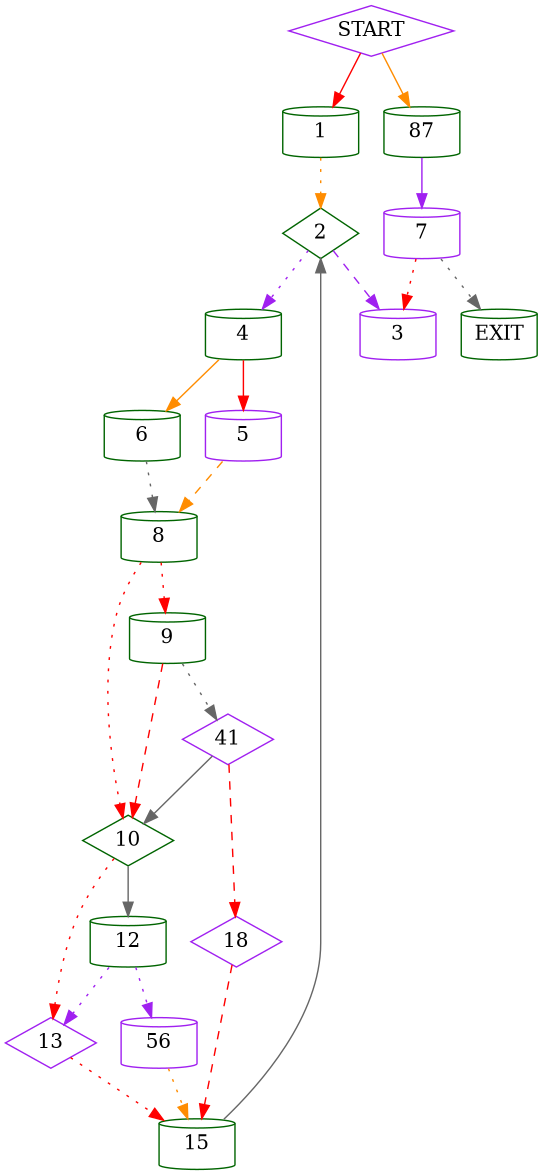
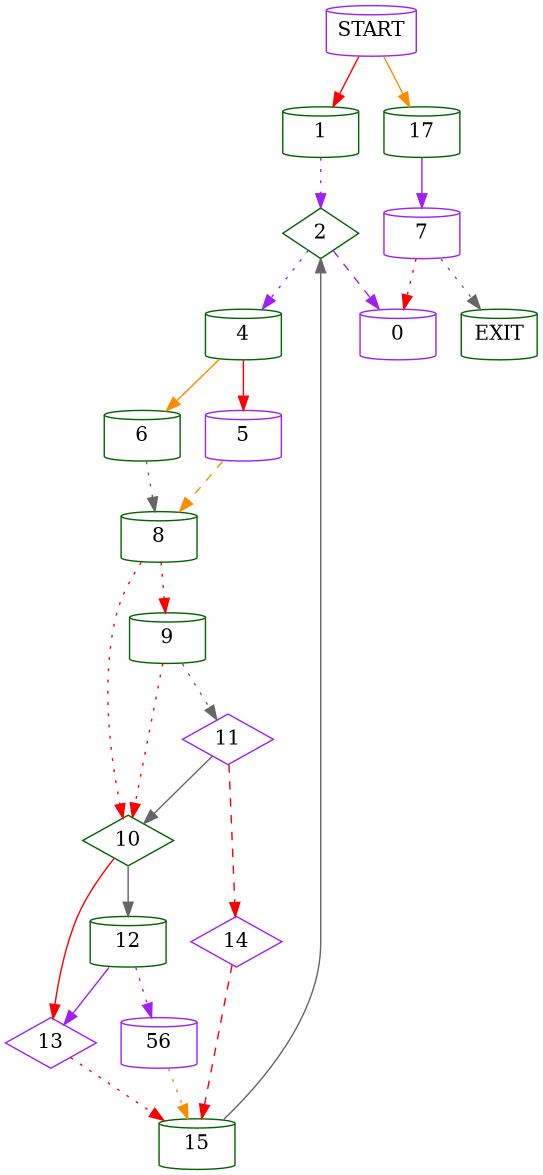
  digraph {
    node [color=darkgreen shape=cylinder]
    edge [color=red style=dotted]
-   n1 [color=purple label=START shape=diamond]
+   n1 [color=purple label=START]
    1
-   17 [label=87]
+   17
    2 [shape=diamond]
    7 [color=purple]
    n6 [label=EXIT]
-   3 [color=purple]
+   3 [color=purple label=0]
    4
    5 [color=purple]
    6
    8
    9
    10 [shape=diamond]
-   11 [color=purple shape=diamond label=41]
+   11 [color=purple shape=diamond]
    12
    13 [color=purple shape=diamond]
-   14 [color=purple shape=diamond label=18]
+   14 [color=purple shape=diamond]
    n18 [color=purple label=56]
    15
    n1 -> 1 [style=solid]
    n1 -> 17 [color=darkorange style=solid]
-   1 -> 2 [color=darkorange]
+   1 -> 2 [color=purple]
    17 -> 7 [color=purple style=solid]
    2 -> 3 [color=purple style=dashed]
    2 -> 4 [color=purple]
    7 -> n6 [color=gray40]
    7 -> 3
    4 -> 5 [style=solid]
    4 -> 6 [color=darkorange style=solid]
    5 -> 8 [color=darkorange style=dashed]
    6 -> 8 [color=gray40]
    8 -> 9
    8 -> 10
-   9 -> 10 [style=dashed]
+   9 -> 10
    9 -> 11 [color=gray40]
    10 -> 12 [color=gray40 style=solid]
-   10 -> 13
+   10 -> 13 [style=solid]
    11 -> 10 [color=gray40 style=solid]
    11 -> 14 [style=dashed]
-   12 -> 13 [color=purple]
+   12 -> 13 [color=purple style=solid]
    12 -> n18 [color=purple]
    13 -> 15
    14 -> 15 [style=dashed]
    n18 -> 15 [color=darkorange]
    15 -> 2 [color=gray40 style=solid]
  }
